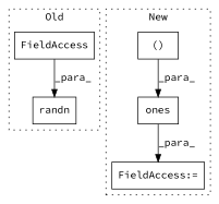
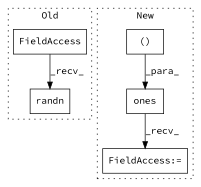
  digraph {
    fontname="Source Code Pro"
    node [a=32 fontname="Source Code Pro" shape=box]
    edge [fontname="Source Code Pro"]
    n1 [l="6,1" label=randn s="27620,27629"]
    n2 [a=22 l=12 label=FieldAccess s=27607]
    n3 [l="10,2" label=ones s="28344,28369"]
    n4 [a=7 l=1 label="FieldAccess:=" s=28474]
    n5 [a=106 l=15 label="()" s=28354]
    subgraph cluster_1 {
      label=Old
      style=dotted
      n1
      n2
    }
    subgraph cluster_2 {
      label=New
      style=dotted
      n3
      n4
      n5
    }
-   n2 -> n1 [label=_para_]
-   n3 -> n4 [label=_para_]
+   n2 -> n1 [label=_recv_]
+   n3 -> n4 [label=_recv_]
    n5 -> n3 [label=_para_]
  }
